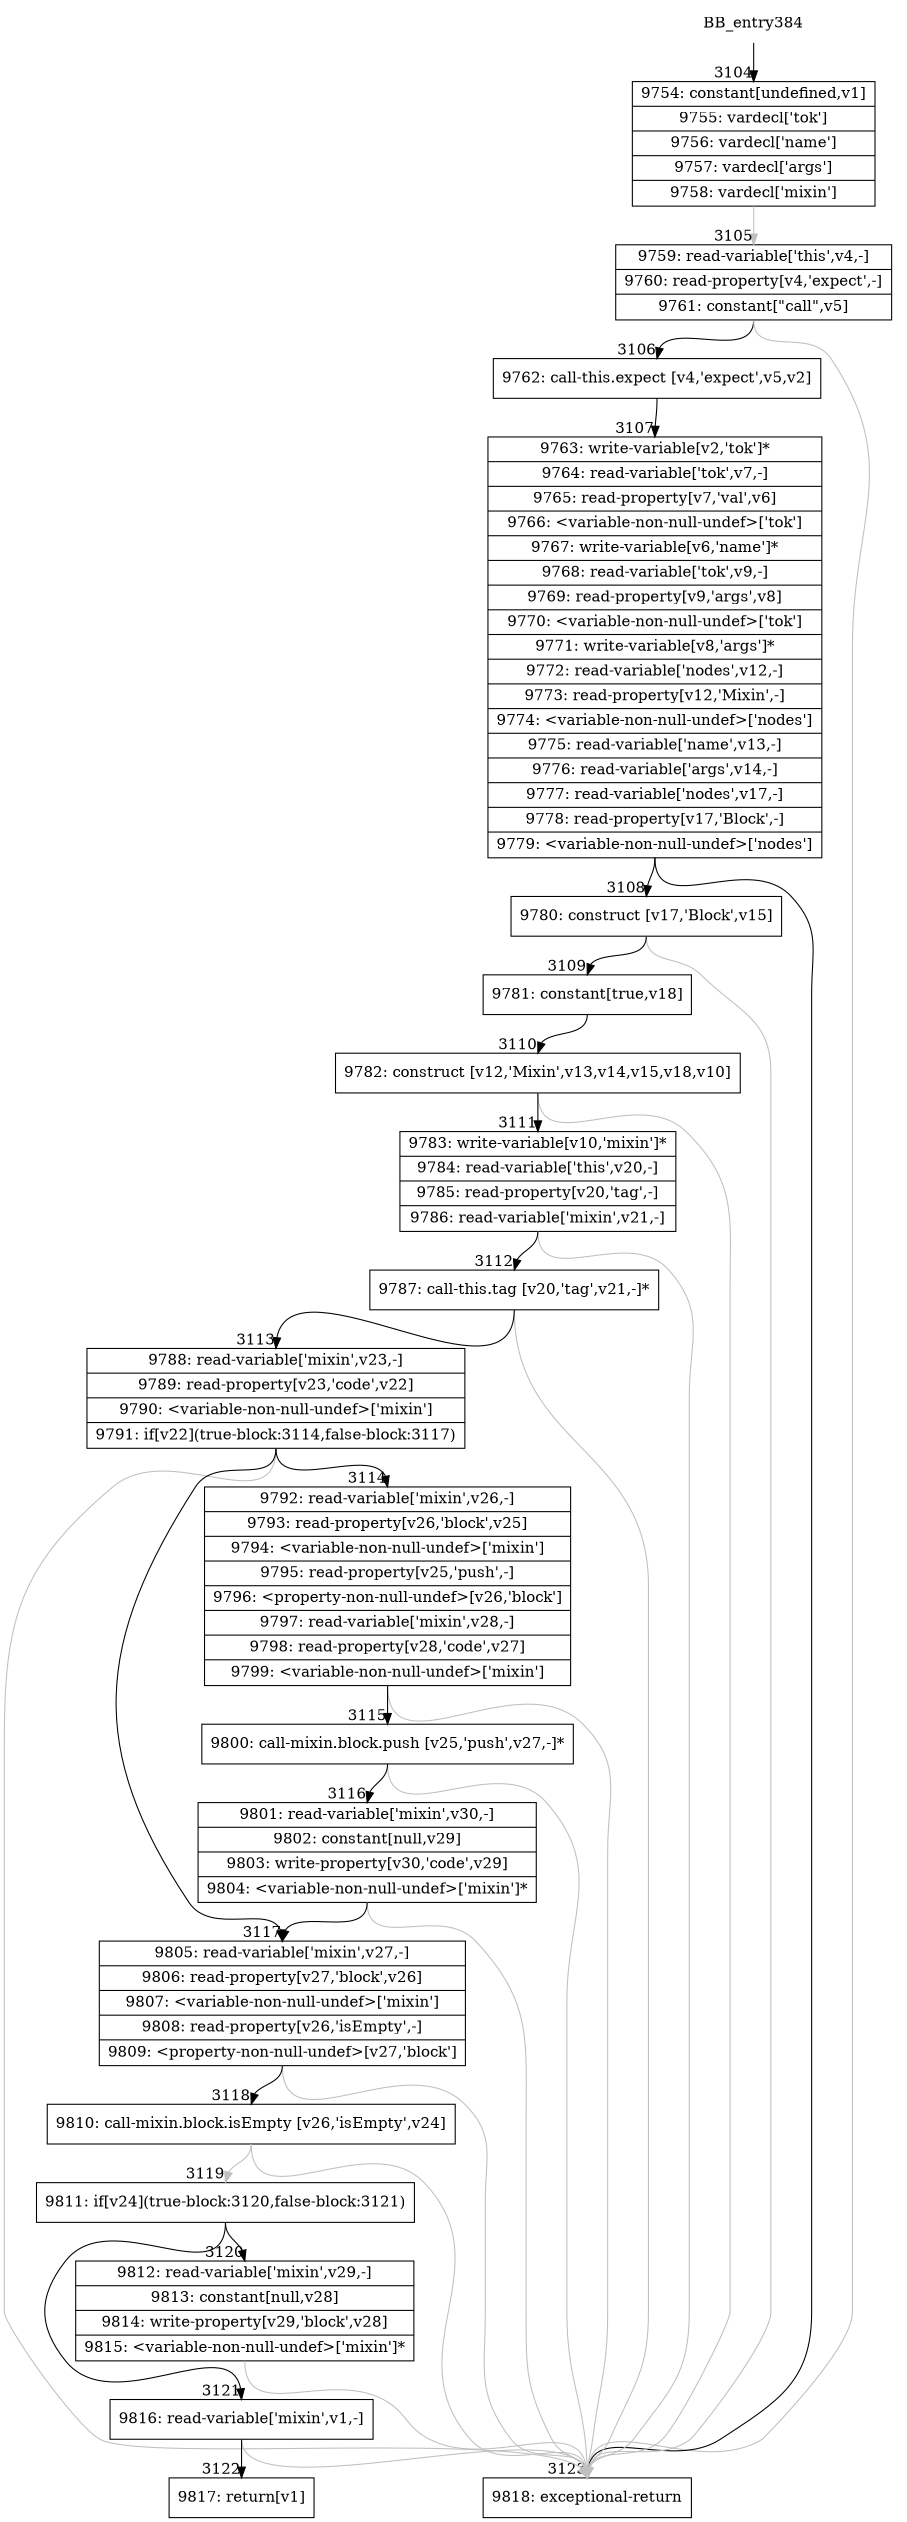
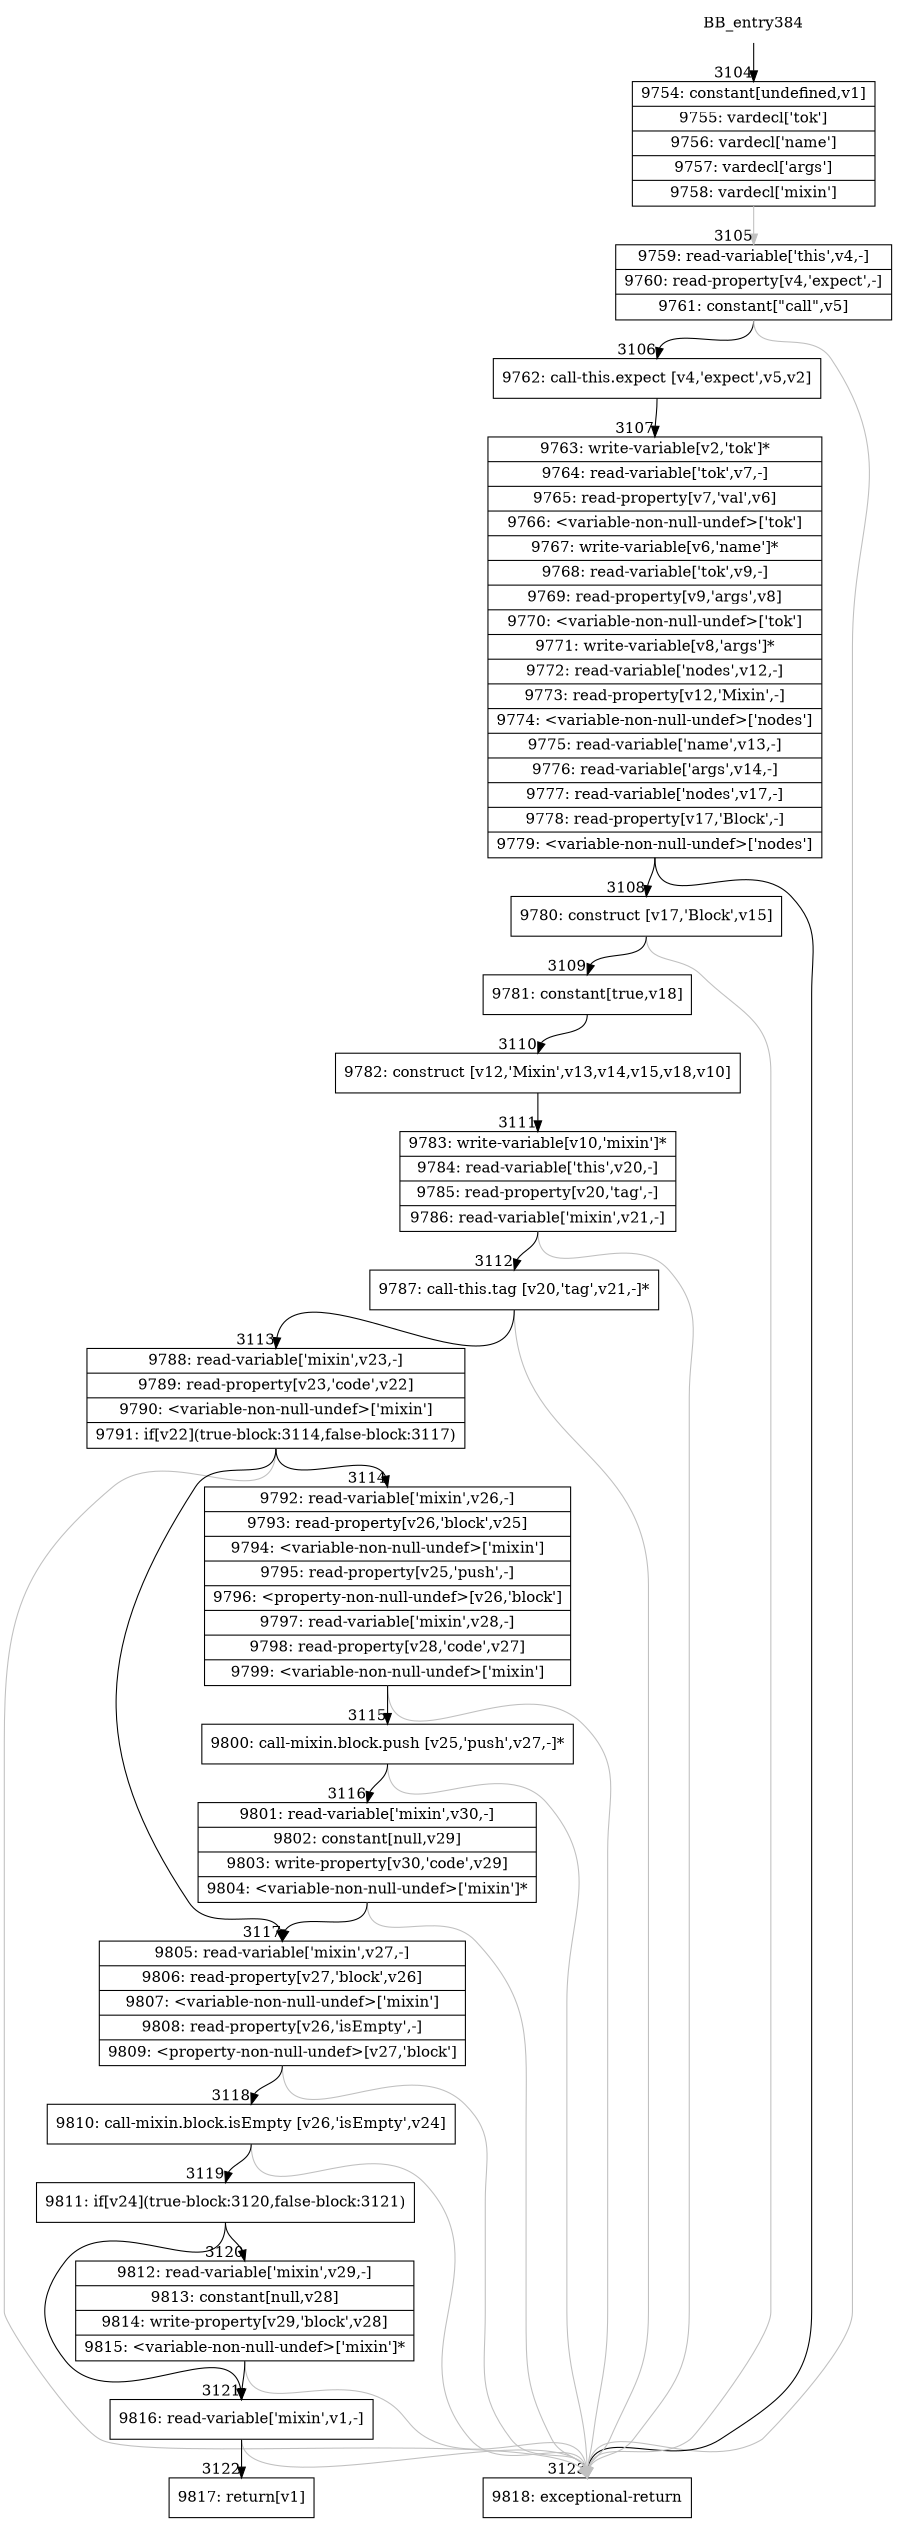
  digraph {
    rankdir=TD
    node [shape=record]
    edge [headport=n tailport=s]
    n1 [label=BB_entry384 shape=none]
    n2 [label="{9754: constant[undefined,v1]|9755: vardecl['tok']|9756: vardecl['name']|9757: vardecl['args']|9758: vardecl['mixin']}"]
    n3 [label="{9759: read-variable['this',v4,-]|9760: read-property[v4,'expect',-]|9761: constant[\"call\",v5]}"]
    n4 [label="{9762: call-this.expect [v4,'expect',v5,v2]}"]
    n5 [label="{9818: exceptional-return}"]
    n6 [label="{9763: write-variable[v2,'tok']*|9764: read-variable['tok',v7,-]|9765: read-property[v7,'val',v6]|9766: \<variable-non-null-undef\>['tok']|9767: write-variable[v6,'name']*|9768: read-variable['tok',v9,-]|9769: read-property[v9,'args',v8]|9770: \<variable-non-null-undef\>['tok']|9771: write-variable[v8,'args']*|9772: read-variable['nodes',v12,-]|9773: read-property[v12,'Mixin',-]|9774: \<variable-non-null-undef\>['nodes']|9775: read-variable['name',v13,-]|9776: read-variable['args',v14,-]|9777: read-variable['nodes',v17,-]|9778: read-property[v17,'Block',-]|9779: \<variable-non-null-undef\>['nodes']}"]
    n7 [label="{9780: construct [v17,'Block',v15]}"]
    n8 [label="{9781: constant[true,v18]}"]
    n9 [label="{9782: construct [v12,'Mixin',v13,v14,v15,v18,v10]}"]
    n10 [label="{9783: write-variable[v10,'mixin']*|9784: read-variable['this',v20,-]|9785: read-property[v20,'tag',-]|9786: read-variable['mixin',v21,-]}"]
    n11 [label="{9787: call-this.tag [v20,'tag',v21,-]*}"]
    n12 [label="{9788: read-variable['mixin',v23,-]|9789: read-property[v23,'code',v22]|9790: \<variable-non-null-undef\>['mixin']|9791: if[v22](true-block:3114,false-block:3117)}"]
    n13 [label="{9792: read-variable['mixin',v26,-]|9793: read-property[v26,'block',v25]|9794: \<variable-non-null-undef\>['mixin']|9795: read-property[v25,'push',-]|9796: \<property-non-null-undef\>[v26,'block']|9797: read-variable['mixin',v28,-]|9798: read-property[v28,'code',v27]|9799: \<variable-non-null-undef\>['mixin']}"]
    n14 [label="{9805: read-variable['mixin',v27,-]|9806: read-property[v27,'block',v26]|9807: \<variable-non-null-undef\>['mixin']|9808: read-property[v26,'isEmpty',-]|9809: \<property-non-null-undef\>[v27,'block']}"]
    n15 [label="{9800: call-mixin.block.push [v25,'push',v27,-]*}"]
    n16 [label="{9810: call-mixin.block.isEmpty [v26,'isEmpty',v24]}"]
    n17 [label="{9801: read-variable['mixin',v30,-]|9802: constant[null,v29]|9803: write-property[v30,'code',v29]|9804: \<variable-non-null-undef\>['mixin']*}"]
    n18 [label="{9811: if[v24](true-block:3120,false-block:3121)}"]
    n19 [label="{9812: read-variable['mixin',v29,-]|9813: constant[null,v28]|9814: write-property[v29,'block',v28]|9815: \<variable-non-null-undef\>['mixin']*}"]
    n20 [label="{9816: read-variable['mixin',v1,-]}"]
    n21 [label="{9817: return[v1]}"]
    n1 -> n2 [headlabel="    3104"]
    n2 -> n3 [color=gray headlabel="      3105"]
    n3 -> n4 [headlabel="      3106"]
    n3 -> n5 [color=gray headlabel="      3123"]
    n4 -> n6 [headlabel="      3107"]
    n6 -> n5 [color=black]
    n6 -> n7 [headlabel="      3108"]
    n7 -> n5 [color=gray]
    n7 -> n8 [headlabel="      3109"]
    n8 -> n9 [headlabel="      3110"]
-   n9 -> n5 [color=gray]
    n9 -> n10 [headlabel="      3111"]
    n10 -> n5 [color=gray]
    n10 -> n11 [headlabel="      3112"]
    n11 -> n5 [color=gray]
    n11 -> n12 [headlabel="      3113"]
    n12 -> n5 [color=gray]
    n12 -> n13 [headlabel="      3114"]
    n12 -> n14 [headlabel="      3117"]
    n13 -> n5 [color=gray]
    n13 -> n15 [headlabel="      3115"]
    n14 -> n5 [color=gray]
    n14 -> n16 [headlabel="      3118"]
    n15 -> n5 [color=gray]
    n15 -> n17 [headlabel="      3116"]
    n16 -> n5 [color=gray]
-   n16 -> n18 [headlabel="      3119" color=gray]
+   n16 -> n18 [headlabel="      3119"]
    n17 -> n5 [color=gray]
    n17 -> n14
    n18 -> n19 [headlabel="      3120"]
    n18 -> n20 [headlabel="      3121"]
    n19 -> n5 [color=gray]
+   n19 -> n20
    n20 -> n5 [color=gray]
    n20 -> n21 [headlabel="      3122"]
  }
